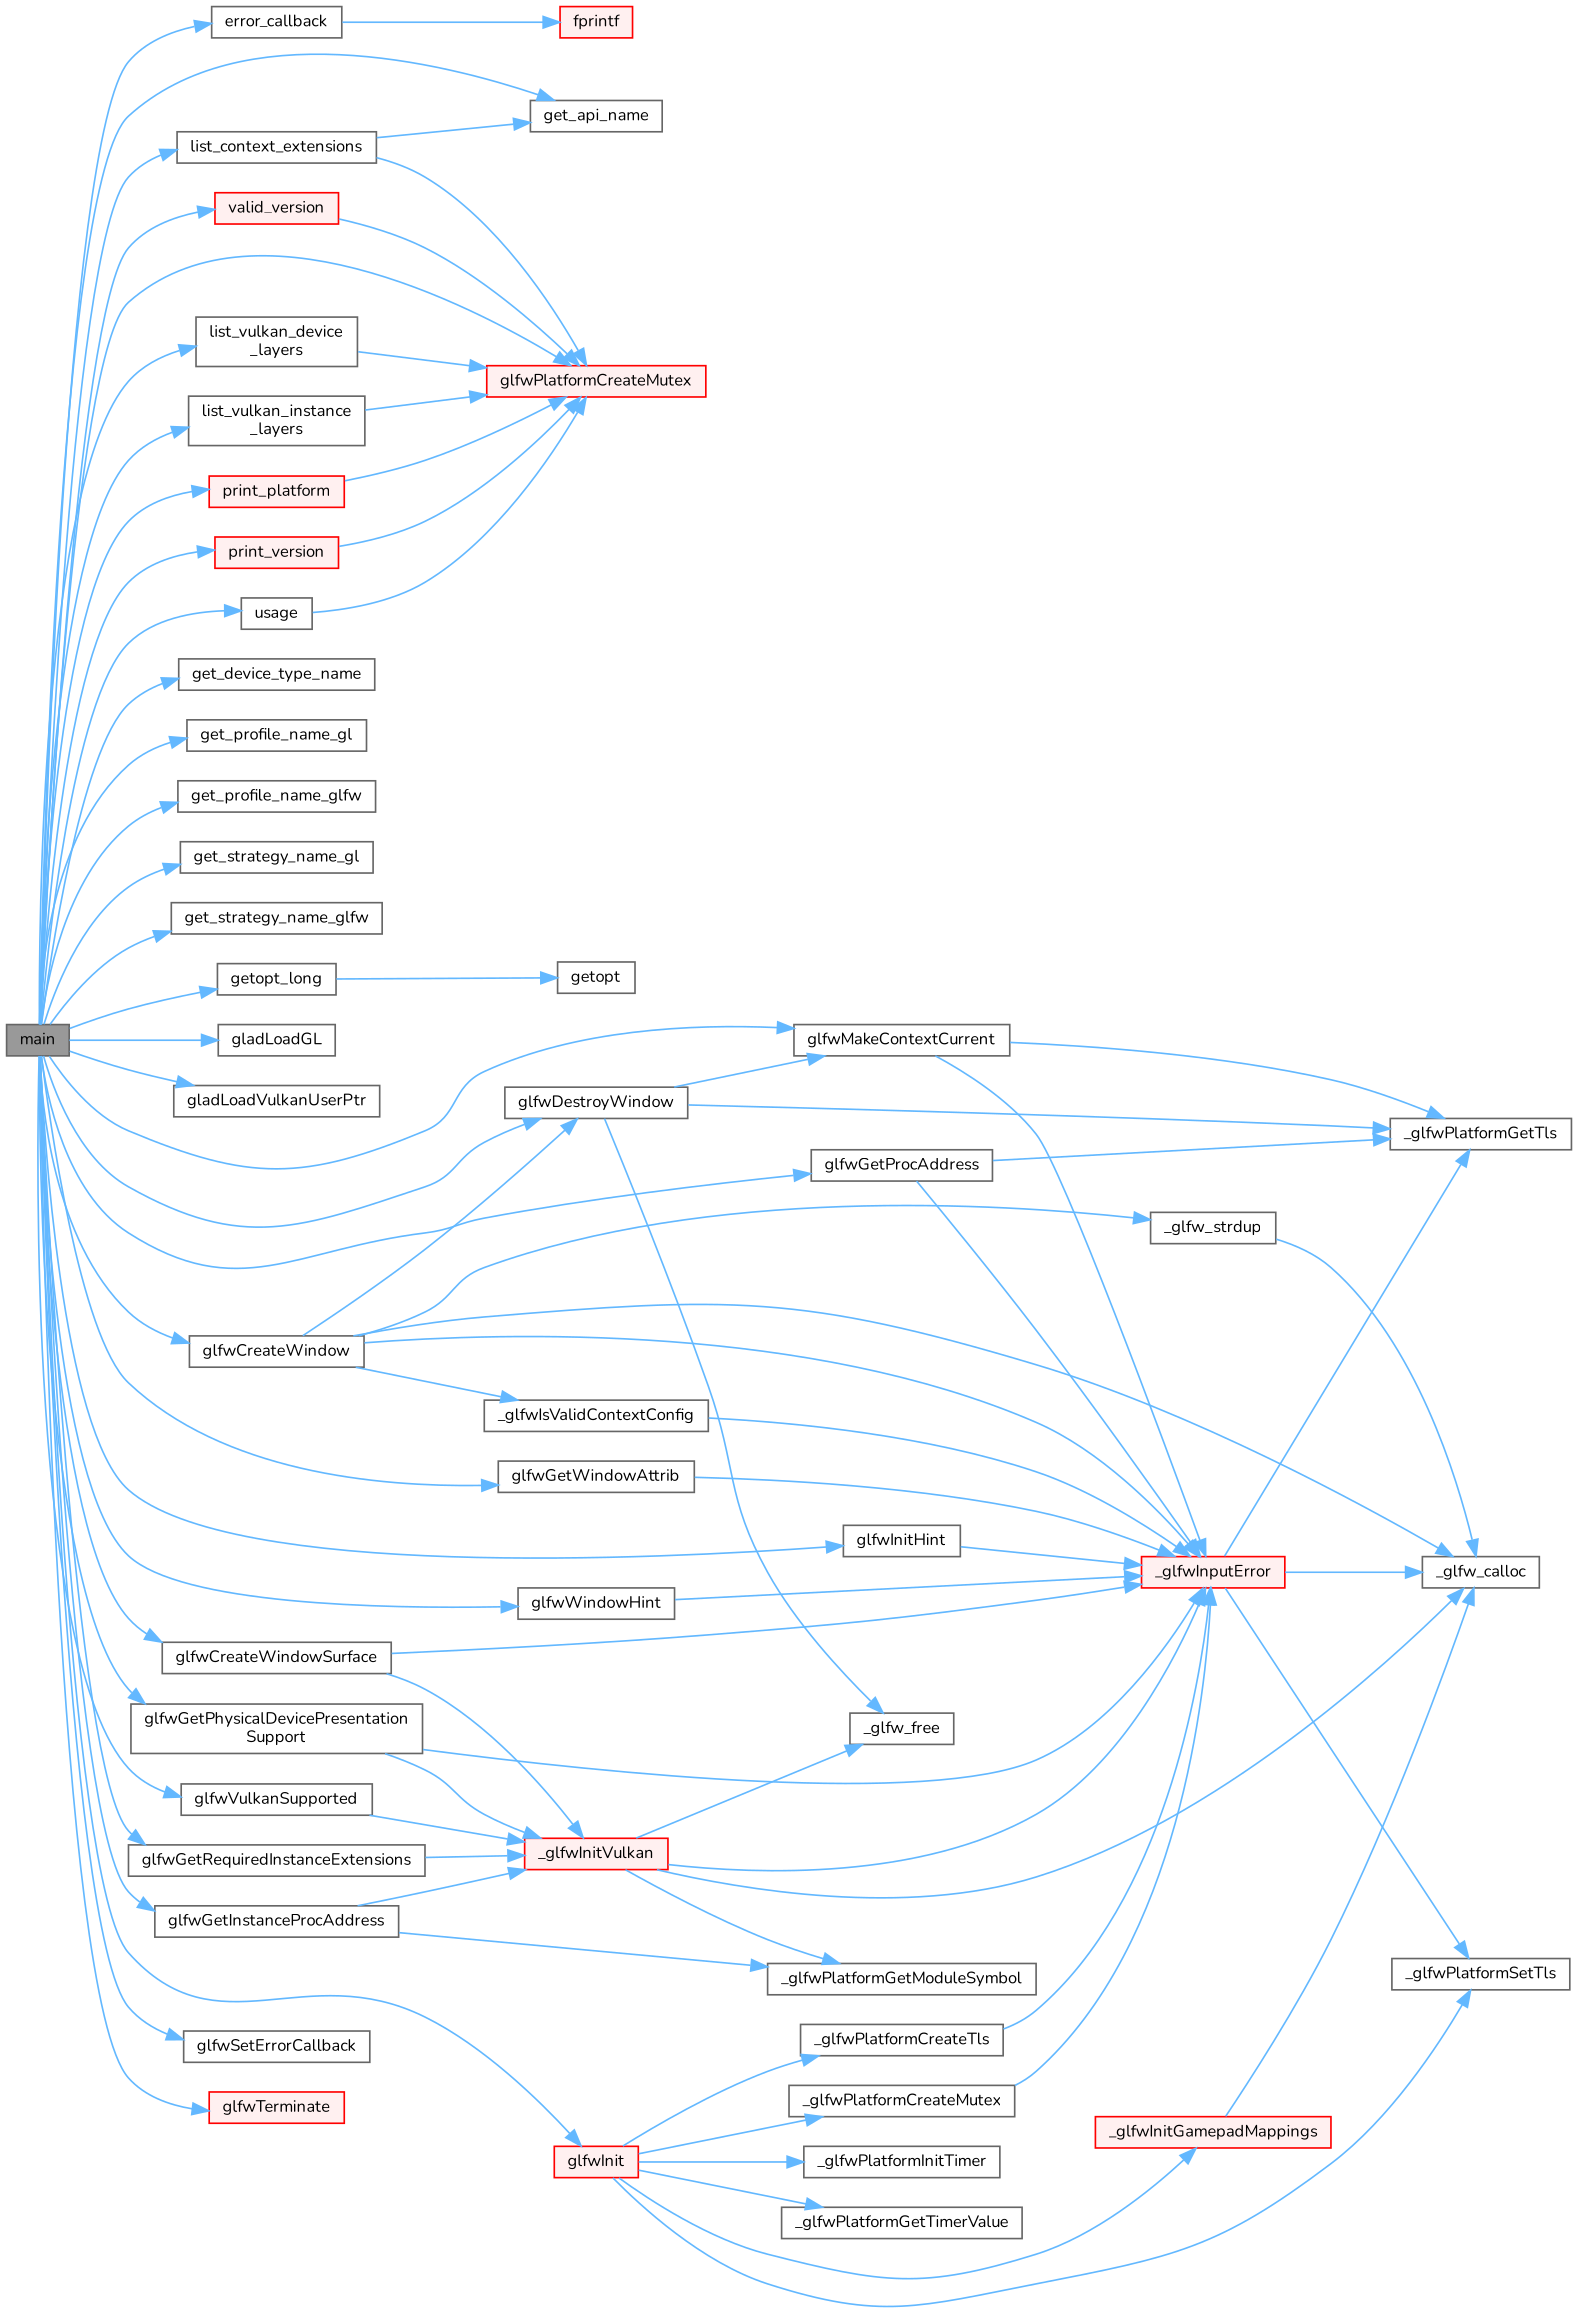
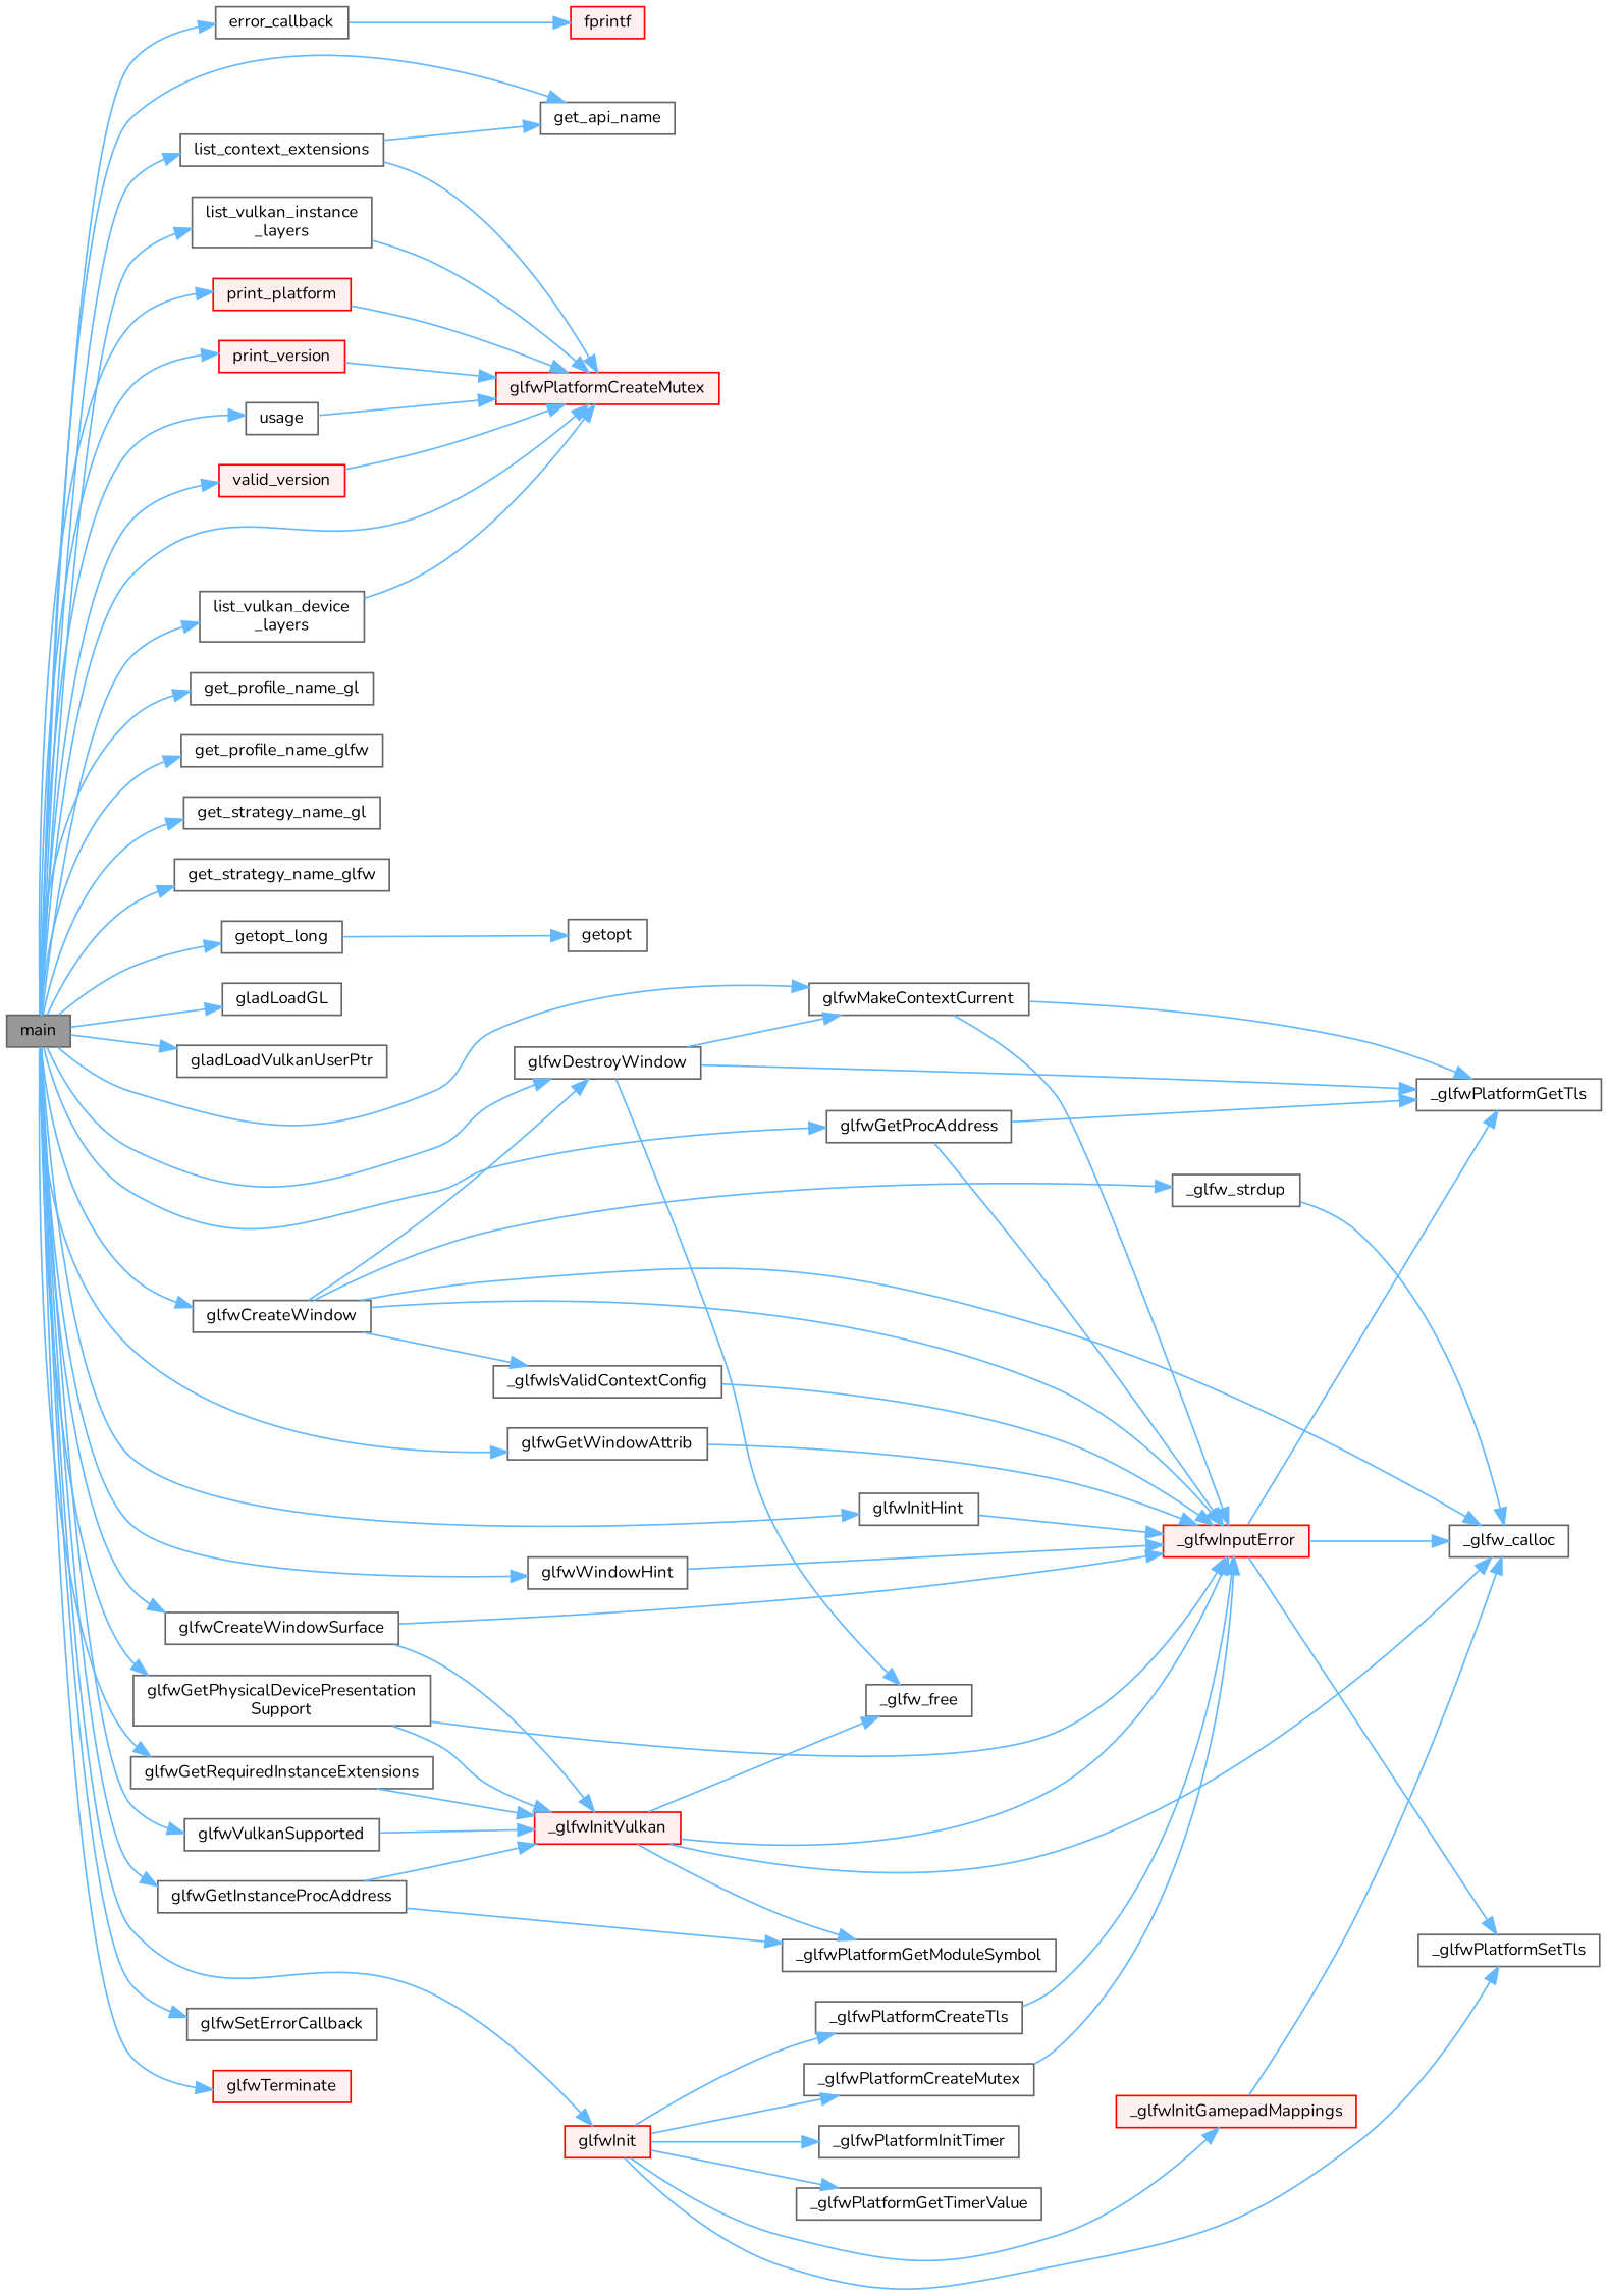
  digraph {
    fontname=Nunito
    rankdir=LR
    node [color=grey40 fillcolor=white fontname=Nunito fontsize=10 shape=box style=filled]
    edge [color=steelblue1 fontname=Nunito fontsize=10 labelfontname=Helvetica labelfontsize=10 style=solid]
    n1 [color=gray40 fillcolor=grey60 fontcolor=black height=0.2 label=main width=0.4]
    n2 [height=0.2 label=error_callback width=0.4]
    n3 [height=0.2 label=get_api_name width=0.4]
-   n4 [height=0.2 label=get_device_type_name width=0.4]
    n5 [height=0.2 label=get_profile_name_gl width=0.4]
    n6 [height=0.2 label=get_profile_name_glfw width=0.4]
    n7 [height=0.2 label=get_strategy_name_gl width=0.4]
    n8 [height=0.2 label=get_strategy_name_glfw width=0.4]
    n9 [height=0.2 label=getopt_long width=0.4]
    n10 [height=0.2 label=gladLoadGL width=0.4]
    n11 [height=0.2 label=gladLoadVulkanUserPtr width=0.4]
    n12 [height=0.2 label=glfwCreateWindow width=0.4]
    n13 [height=0.2 label=glfwDestroyWindow width=0.4]
    n14 [height=0.2 label=glfwMakeContextCurrent width=0.4]
    n15 [height=0.2 label=glfwCreateWindowSurface width=0.4]
    n16 [height=0.2 label=glfwGetInstanceProcAddress width=0.4]
    n17 [height=0.2 label="glfwGetPhysicalDevicePresentation\lSupport" width=0.4]
    n18 [height=0.2 label=glfwGetProcAddress width=0.4]
    n19 [height=0.2 label=glfwGetRequiredInstanceExtensions width=0.4]
    n20 [height=0.2 label=glfwGetWindowAttrib width=0.4]
    n21 [color=red fillcolor="#FFF0F0" height=0.2 label=glfwInit width=0.4]
    n22 [height=0.2 label=glfwInitHint width=0.4]
    n23 [height=0.2 label=glfwSetErrorCallback width=0.4]
    n24 [color=red fillcolor="#FFF0F0" height=0.2 label=glfwTerminate width=0.4]
    n25 [height=0.2 label=glfwVulkanSupported width=0.4]
    n26 [height=0.2 label=glfwWindowHint width=0.4]
    n27 [height=0.2 label=list_context_extensions width=0.4]
    n28 [color=red fillcolor="#FFF0F0" height=0.2 label=glfwPlatformCreateMutex width=0.4]
    n29 [height=0.2 label="list_vulkan_device\l_layers" width=0.4]
    n30 [height=0.2 label="list_vulkan_instance\l_layers" width=0.4]
    n31 [color=red fillcolor="#FFF0F0" height=0.2 label=print_platform width=0.4]
    n32 [color=red fillcolor="#FFF0F0" height=0.2 label=print_version width=0.4]
    n33 [height=0.2 label=usage width=0.4]
    n34 [color=red fillcolor="#FFF0F0" height=0.2 label=valid_version width=0.4]
    n35 [color=red fillcolor="#FFF0F0" height=0.2 label=fprintf width=0.4]
    n36 [height=0.2 label=getopt width=0.4]
    n37 [height=0.2 label=_glfw_calloc width=0.4]
    n38 [color=red fillcolor="#FFF0F0" height=0.2 label=_glfwInputError width=0.4]
    n39 [height=0.2 label=_glfw_strdup width=0.4]
    n40 [height=0.2 label=_glfwIsValidContextConfig width=0.4]
    n41 [height=0.2 label=_glfwPlatformGetTls width=0.4]
    n42 [height=0.2 label=_glfw_free width=0.4]
    n43 [color=red fillcolor="#FFF0F0" height=0.2 label=_glfwInitVulkan width=0.4]
    n44 [height=0.2 label=_glfwPlatformGetModuleSymbol width=0.4]
    n45 [height=0.2 label=_glfwPlatformSetTls width=0.4]
    n46 [color=red fillcolor="#FFF0F0" height=0.2 label=_glfwInitGamepadMappings width=0.4]
    n47 [height=0.2 label=_glfwPlatformCreateMutex width=0.4]
    n48 [height=0.2 label=_glfwPlatformCreateTls width=0.4]
    n49 [height=0.2 label=_glfwPlatformGetTimerValue width=0.4]
    n50 [height=0.2 label=_glfwPlatformInitTimer width=0.4]
    n1 -> n2
    n1 -> n3
-   n1 -> n4
    n1 -> n5
    n1 -> n6
    n1 -> n7
    n1 -> n8
    n1 -> n9
    n1 -> n10
    n1 -> n11
    n1 -> n12
    n1 -> n13
    n1 -> n14
    n1 -> n15
    n1 -> n16
    n1 -> n17
    n1 -> n18
    n1 -> n19
    n1 -> n20
    n1 -> n21
    n1 -> n22
    n1 -> n23
    n1 -> n24
    n1 -> n25
    n1 -> n26
    n1 -> n27
    n1 -> n28
    n1 -> n29
    n1 -> n30
    n1 -> n31
    n1 -> n32
    n1 -> n33
    n1 -> n34
    n2 -> n35
    n9 -> n36
    n12 -> n13
    n12 -> n37
    n12 -> n38
    n12 -> n39
    n12 -> n40
    n13 -> n14
    n13 -> n41
    n13 -> n42
    n14 -> n38
    n14 -> n41
    n15 -> n38
    n15 -> n43
    n16 -> n43
    n16 -> n44
    n17 -> n38
    n17 -> n43
    n18 -> n38
    n18 -> n41
    n19 -> n43
    n20 -> n38
    n21 -> n45
    n21 -> n46
    n21 -> n47
    n21 -> n48
    n21 -> n49
    n21 -> n50
    n22 -> n38
    n25 -> n43
    n26 -> n38
    n27 -> n3
    n27 -> n28
    n29 -> n28
    n30 -> n28
    n31 -> n28
    n32 -> n28
    n33 -> n28
    n34 -> n28
    n38 -> n37
    n38 -> n41
    n38 -> n45
    n39 -> n37
    n40 -> n38
    n43 -> n37
    n43 -> n38
    n43 -> n42
    n43 -> n44
    n46 -> n37
    n47 -> n38
    n48 -> n38
  }
